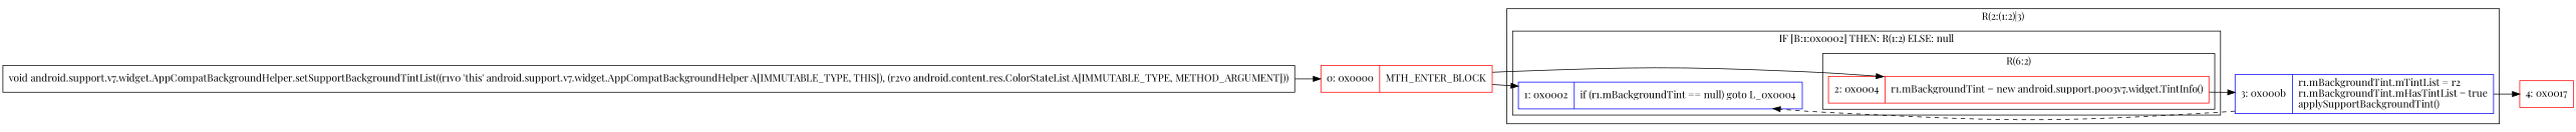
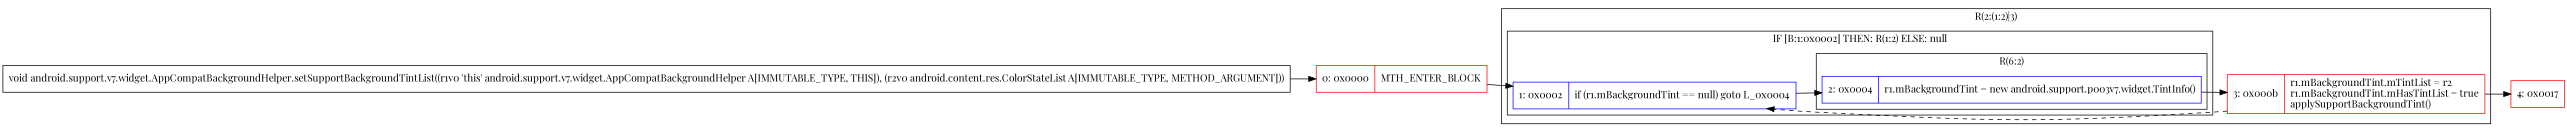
  digraph {
    fontname="Playfair Display"
    rankdir=LR
    node [color=blue fontname="Playfair Display" shape=record]
    edge [fontname="Playfair Display"]
-   n1 [color=red label="{2\:\ 0x0004|r1.mBackgroundTint = new android.support.p003v7.widget.TintInfo()\l}"]
+   n1 [label="{2\:\ 0x0004|r1.mBackgroundTint = new android.support.p003v7.widget.TintInfo()\l}"]
    n2 [label="{1\:\ 0x0002|if (r1.mBackgroundTint == null) goto L_0x0004\l}"]
-   n3 [label="{3\:\ 0x000b|r1.mBackgroundTint.mTintList = r2\lr1.mBackgroundTint.mHasTintList = true\lapplySupportBackgroundTint()\l}"]
+   n3 [color=red label="{3\:\ 0x000b|r1.mBackgroundTint.mTintList = r2\lr1.mBackgroundTint.mHasTintList = true\lapplySupportBackgroundTint()\l}"]
    n4 [color=red label="{4\:\ 0x0017}"]
    n5 [color=red label="{0\:\ 0x0000|MTH_ENTER_BLOCK\l}"]
    n6 [label="{void android.support.v7.widget.AppCompatBackgroundHelper.setSupportBackgroundTintList((r1v0 'this' android.support.v7.widget.AppCompatBackgroundHelper A[IMMUTABLE_TYPE, THIS]), (r2v0 android.content.res.ColorStateList A[IMMUTABLE_TYPE, METHOD_ARGUMENT])) }" color=""]
    subgraph cluster_1 {
      label="R(2:(1:2)|3)"
      n3
      subgraph cluster_2 {
        label="IF [B:1:0x0002] THEN: R(1:2) ELSE: null"
        n2
        subgraph cluster_3 {
          label="R(6:2)"
          n1
        }
      }
    }
    n1 -> n3
-   n5 -> n1
+   n2 -> n1
    n3 -> n2 [style=dashed]
    n3 -> n4
    n5 -> n2
    n6 -> n5
  }
